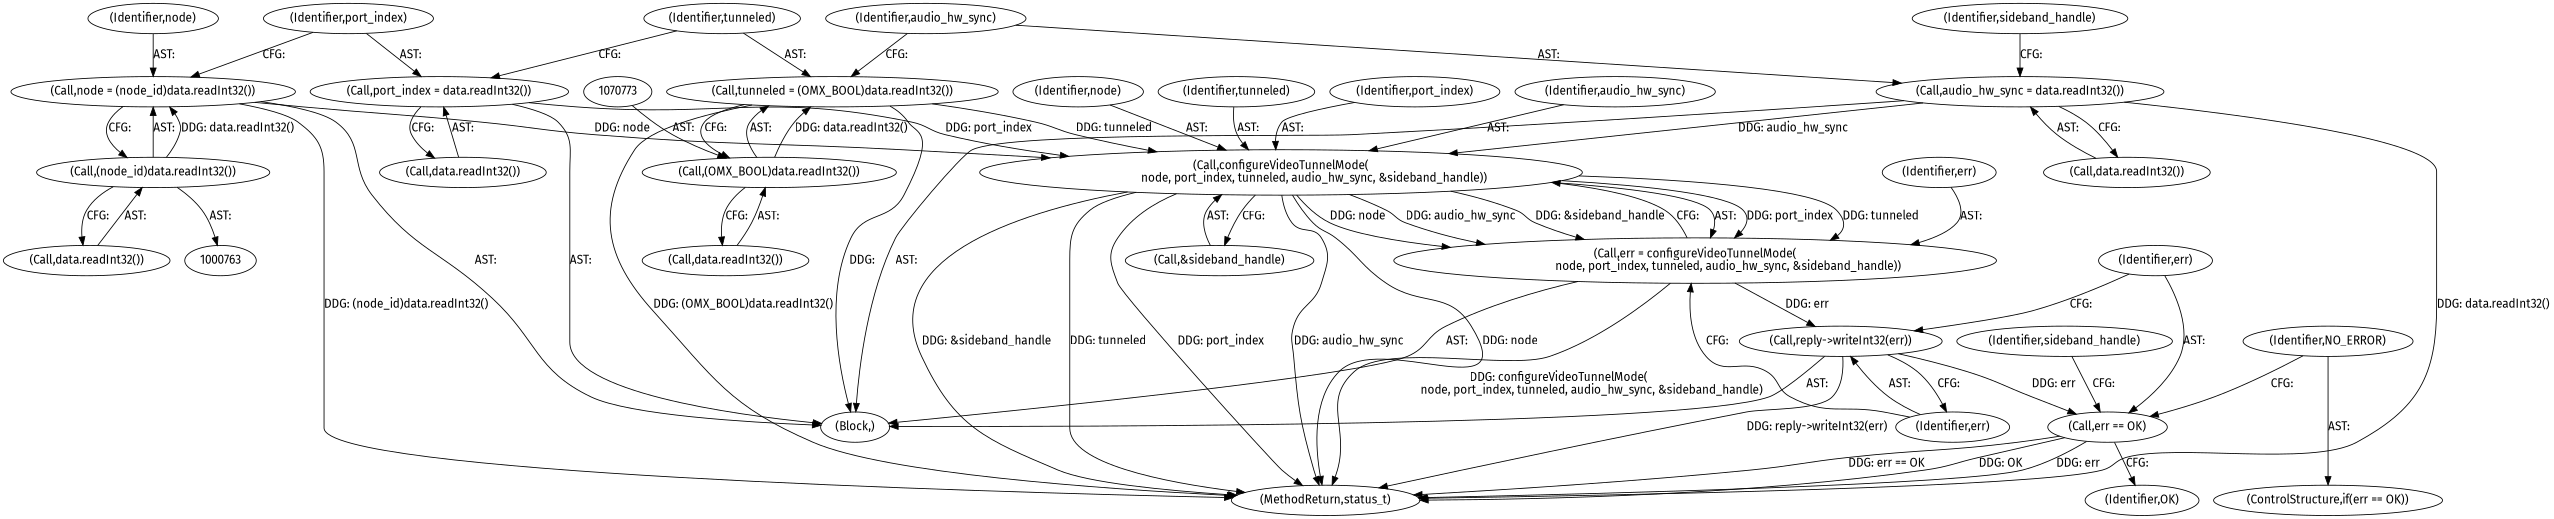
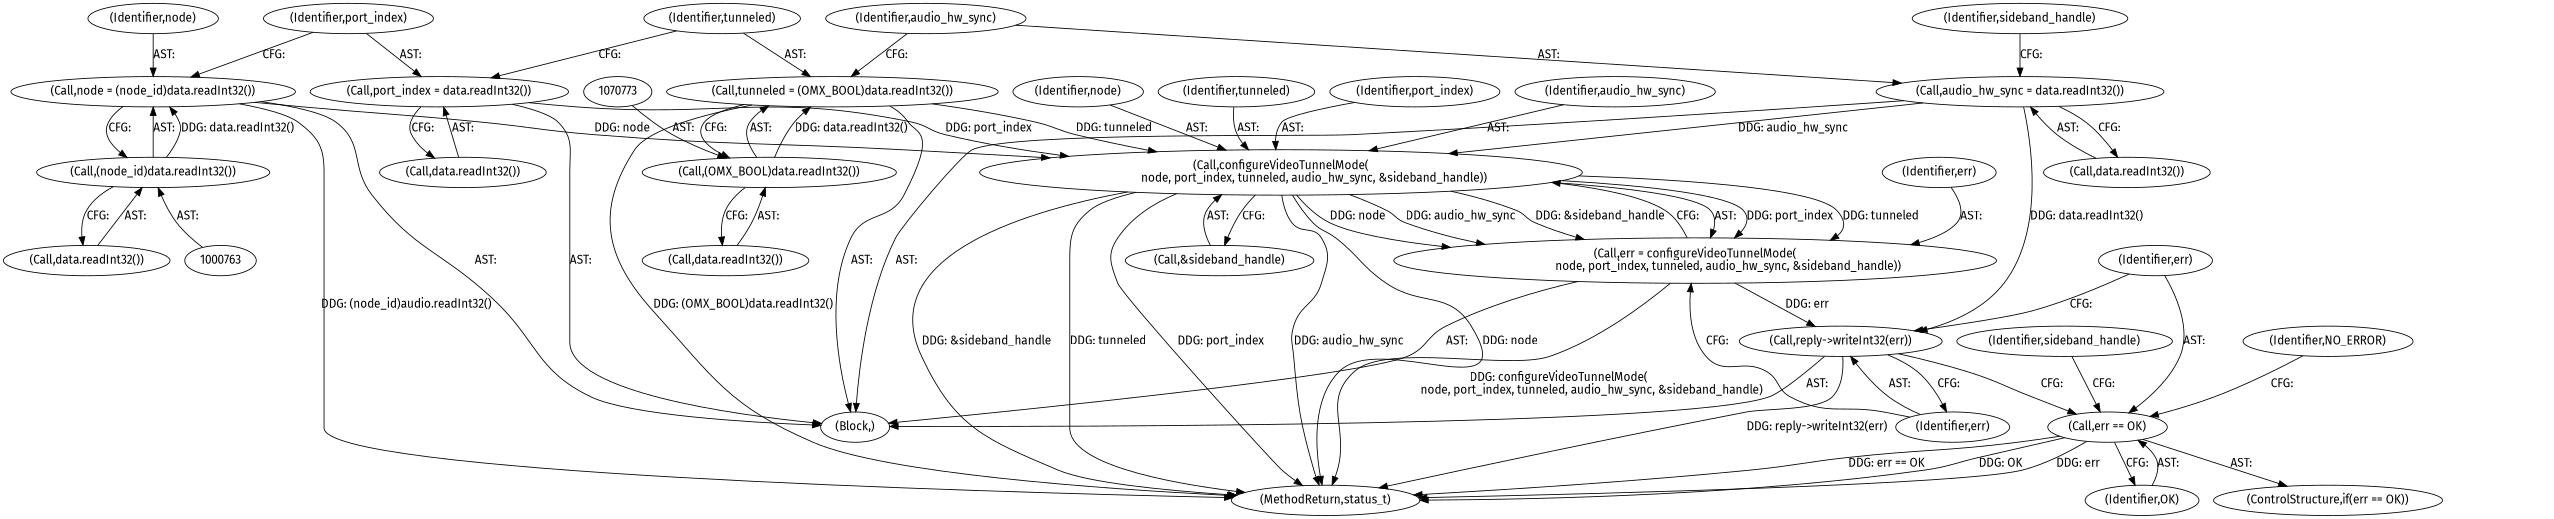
  digraph {
    fontname="Fira Sans"
    node [fontname="Fira Sans"]
    edge [fontname="Fira Sans"]
    n1 [label="(Call,configureVideoTunnelMode(\n                     node, port_index, tunneled, audio_hw_sync, &sideband_handle))"]
    n2 [label="(Call,err = configureVideoTunnelMode(\n                     node, port_index, tunneled, audio_hw_sync, &sideband_handle))"]
    n3 [label="(Call,&sideband_handle)"]
    n4 [label="(MethodReturn,status_t)"]
    n5 [label="(Block,)"]
    n6 [label="(Call,reply->writeInt32(err))"]
    n7 [label="(Call,node = (node_id)data.readInt32())"]
    n8 [label="(Call,(node_id)data.readInt32())"]
    n9 [label="(Call,data.readInt32())"]
    n10 [label="(Call,port_index = data.readInt32())"]
    n11 [label="(Call,data.readInt32())"]
    n12 [label="(Call,tunneled = (OMX_BOOL)data.readInt32())"]
    n13 [label="(Call,(OMX_BOOL)data.readInt32())"]
    n14 [label="(Call,data.readInt32())"]
    n15 [label="(Call,audio_hw_sync = data.readInt32())"]
    n16 [label="(Call,data.readInt32())"]
    n17 [label="(Call,err == OK)"]
    n18 [label="(Identifier,err)"]
    n19 [label="(ControlStructure,if(err == OK))"]
    n20 [label="(Identifier,OK)"]
    n21 [label="(Identifier,port_index)"]
    n22 [label="(Identifier,audio_hw_sync)"]
    n23 [label="(Identifier,sideband_handle)"]
    n24 [label="(Identifier,NO_ERROR)"]
    n25 [label="(Identifier,audio_hw_sync)"]
    n26 [label="(Identifier,node)"]
    n27 [label="(Identifier,tunneled)"]
    n28 [label="(Identifier,node)"]
    n29 [label="(Identifier,err)"]
    n30 [label="(Identifier,port_index)"]
    n31 [label="(Identifier,sideband_handle)"]
    n32 [label="(Identifier,err)"]
    n33 [label="(Identifier,tunneled)"]
    1000763
    n35 [label=1070773]
    n1 -> n2 [label="AST: "]
    n1 -> n2 [label="DDG: port_index"]
    n1 -> n2 [label="DDG: tunneled"]
    n1 -> n2 [label="DDG: node"]
    n1 -> n2 [label="DDG: audio_hw_sync"]
    n1 -> n2 [label="DDG: &sideband_handle"]
    n1 -> n3 [label="CFG: "]
    n1 -> n4 [label="DDG: &sideband_handle"]
    n1 -> n4 [label="DDG: tunneled"]
    n1 -> n4 [label="DDG: port_index"]
    n1 -> n4 [label="DDG: audio_hw_sync"]
    n1 -> n4 [label="DDG: node"]
    n2 -> n1 [label="CFG: "]
    n2 -> n4 [label="DDG: configureVideoTunnelMode(\n                     node, port_index, tunneled, audio_hw_sync, &sideband_handle)"]
    n2 -> n5 [label="AST: "]
    n2 -> n6 [label="DDG: err"]
    n3 -> n1 [label="AST: "]
    n6 -> n4 [label="DDG: reply->writeInt32(err)"]
    n6 -> n5 [label="AST: "]
-   n6 -> n17 [label="DDG: err"]
+   n6 -> n17 [label="CFG: "]
    n6 -> n18 [label="CFG: "]
    n7 -> n1 [label="DDG: node"]
-   n7 -> n4 [label="DDG: (node_id)data.readInt32()"]
+   n7 -> n4 [label="DDG: (node_id)audio.readInt32()"]
    n7 -> n5 [label="AST: "]
    n7 -> n8 [label="CFG: "]
    n8 -> n7 [label="AST: "]
    n8 -> n7 [label="DDG: data.readInt32()"]
    n8 -> n9 [label="CFG: "]
    n9 -> n8 [label="AST: "]
    n10 -> n1 [label="DDG: port_index"]
    n10 -> n5 [label="AST: "]
    n10 -> n11 [label="CFG: "]
    n11 -> n10 [label="AST: "]
    n12 -> n1 [label="DDG: tunneled"]
    n12 -> n4 [label="DDG: (OMX_BOOL)data.readInt32()"]
-   n12 -> n5 [label="DDG: "]
+   n12 -> n5 [label="AST: "]
    n12 -> n13 [label="CFG: "]
    n13 -> n12 [label="AST: "]
    n13 -> n12 [label="DDG: data.readInt32()"]
    n13 -> n14 [label="CFG: "]
    n14 -> n13 [label="AST: "]
    n15 -> n1 [label="DDG: audio_hw_sync"]
-   n15 -> n4 [label="DDG: data.readInt32()"]
+   n15 -> n6 [label="DDG: data.readInt32()"]
    n15 -> n5 [label="AST: "]
    n15 -> n16 [label="CFG: "]
    n16 -> n15 [label="AST: "]
    n17 -> n4 [label="DDG: err == OK"]
    n17 -> n4 [label="DDG: OK"]
    n17 -> n4 [label="DDG: err"]
-   n24 -> n19 [label="AST: "]
+   n17 -> n19 [label="AST: "]
    n17 -> n20 [label="CFG: "]
    n18 -> n2 [label="CFG: "]
    n18 -> n6 [label="AST: "]
+   n20 -> n17 [label="AST: "]
    n21 -> n1 [label="AST: "]
    n22 -> n12 [label="CFG: "]
    n22 -> n15 [label="AST: "]
    n23 -> n17 [label="CFG: "]
    n24 -> n17 [label="CFG: "]
    n25 -> n1 [label="AST: "]
    n26 -> n1 [label="AST: "]
    n27 -> n10 [label="CFG: "]
    n27 -> n12 [label="AST: "]
    n28 -> n7 [label="AST: "]
    n29 -> n6 [label="CFG: "]
    n29 -> n17 [label="AST: "]
    n30 -> n7 [label="CFG: "]
    n30 -> n10 [label="AST: "]
    n31 -> n15 [label="CFG: "]
    n32 -> n2 [label="AST: "]
    n33 -> n1 [label="AST: "]
-   n8 -> 1000763 [label="AST: "]
+   1000763 -> n8 [label="AST: "]
    n35 -> n13 [label="AST: "]
  }
